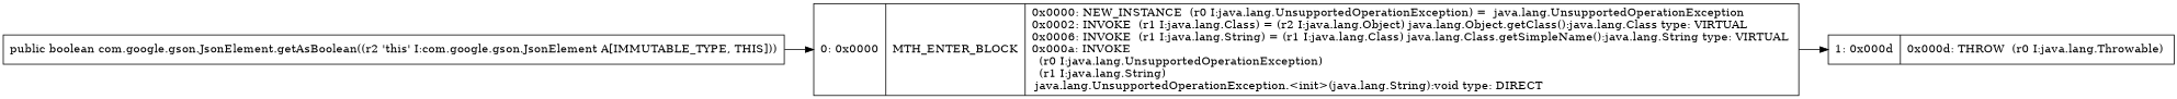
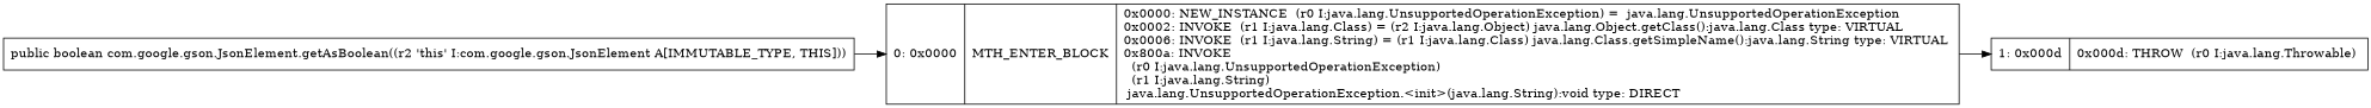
  digraph {
    rankdir=LR
    node [shape=record]
-   n1 [label="{0\:\ 0x0000|MTH_ENTER_BLOCK\l|0x0000: NEW_INSTANCE  (r0 I:java.lang.UnsupportedOperationException) =  java.lang.UnsupportedOperationException \l0x0002: INVOKE  (r1 I:java.lang.Class) = (r2 I:java.lang.Object) java.lang.Object.getClass():java.lang.Class type: VIRTUAL \l0x0006: INVOKE  (r1 I:java.lang.String) = (r1 I:java.lang.Class) java.lang.Class.getSimpleName():java.lang.String type: VIRTUAL \l0x000a: INVOKE  \l  (r0 I:java.lang.UnsupportedOperationException)\l  (r1 I:java.lang.String)\l java.lang.UnsupportedOperationException.\<init\>(java.lang.String):void type: DIRECT \l}"]
+   n1 [label="{0\:\ 0x0000|MTH_ENTER_BLOCK\l|0x0000: NEW_INSTANCE  (r0 I:java.lang.UnsupportedOperationException) =  java.lang.UnsupportedOperationException \l0x0002: INVOKE  (r1 I:java.lang.Class) = (r2 I:java.lang.Object) java.lang.Object.getClass():java.lang.Class type: VIRTUAL \l0x0006: INVOKE  (r1 I:java.lang.String) = (r1 I:java.lang.Class) java.lang.Class.getSimpleName():java.lang.String type: VIRTUAL \l0x800a: INVOKE  \l  (r0 I:java.lang.UnsupportedOperationException)\l  (r1 I:java.lang.String)\l java.lang.UnsupportedOperationException.\<init\>(java.lang.String):void type: DIRECT \l}"]
    n2 [label="{1\:\ 0x000d|0x000d: THROW  (r0 I:java.lang.Throwable) \l}"]
    n3 [label="{public boolean com.google.gson.JsonElement.getAsBoolean((r2 'this' I:com.google.gson.JsonElement A[IMMUTABLE_TYPE, THIS])) }"]
    n1 -> n2
    n3 -> n1
  }
